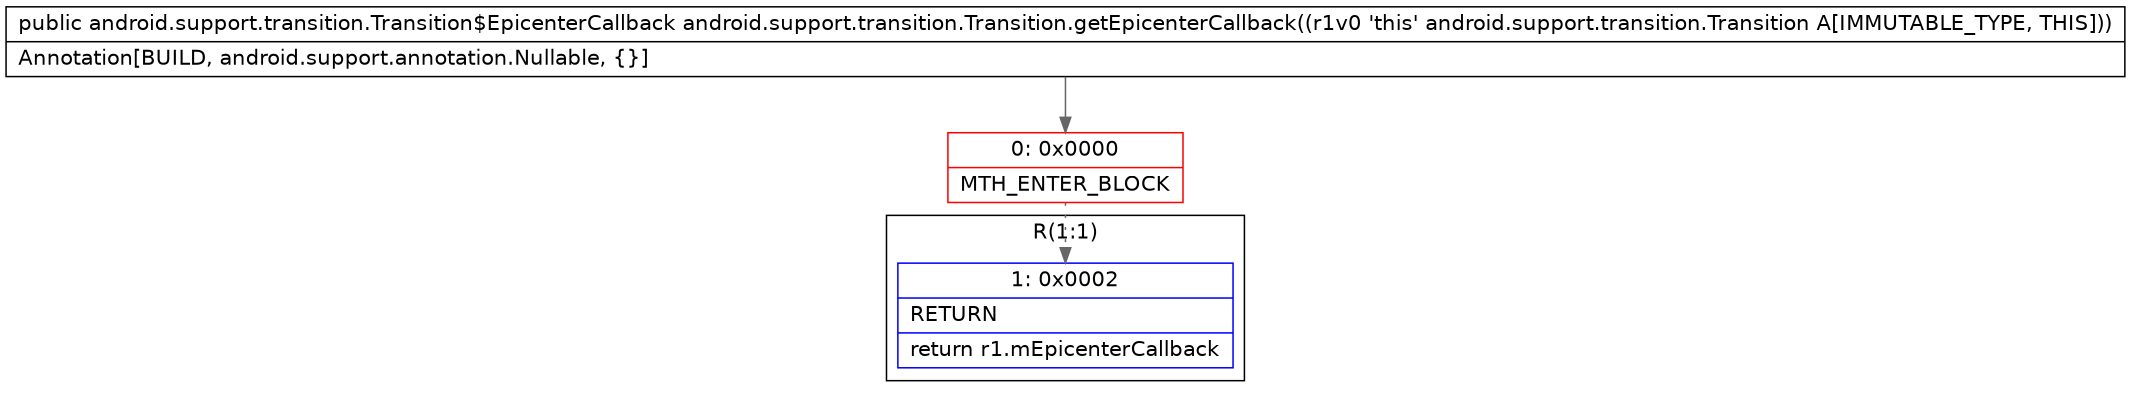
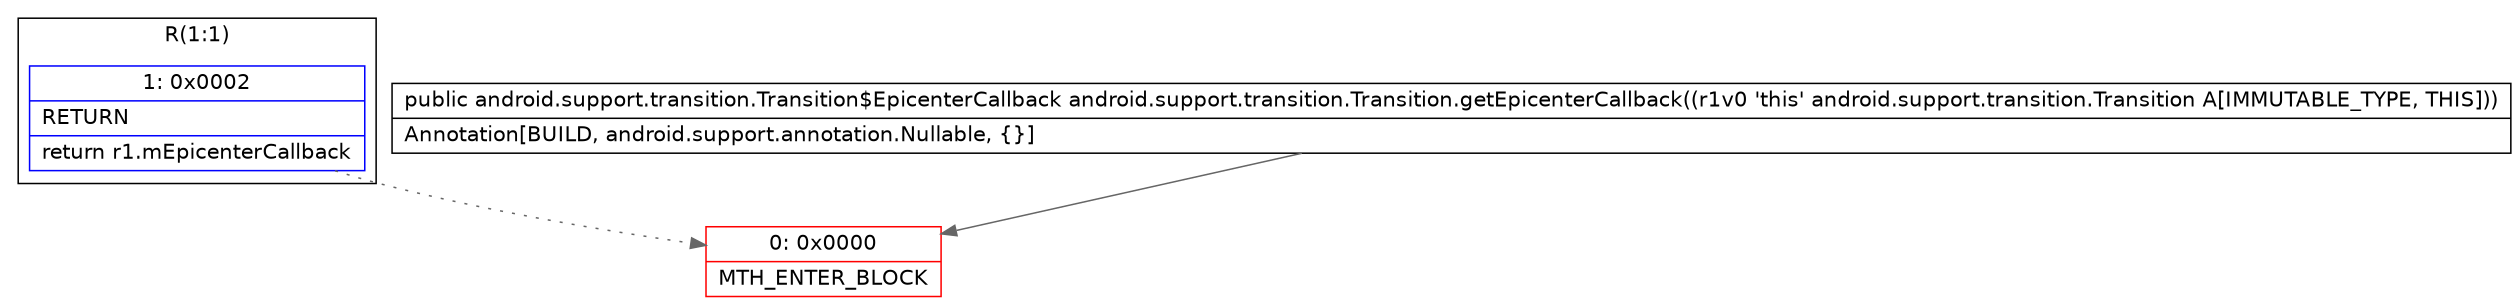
  digraph {
    fontname="DejaVu Sans"
    node [shape=record fontname="DejaVu Sans"]
    edge [color=gray40 fontname="DejaVu Sans"]
    n1 [color=blue label="{1\:\ 0x0002|RETURN\l|return r1.mEpicenterCallback\l}"]
    n2 [color=red label="{0\:\ 0x0000|MTH_ENTER_BLOCK\l}"]
    n3 [label="{public android.support.transition.Transition$EpicenterCallback android.support.transition.Transition.getEpicenterCallback((r1v0 'this' android.support.transition.Transition A[IMMUTABLE_TYPE, THIS]))  | Annotation[BUILD, android.support.annotation.Nullable, \{\}]\l}"]
    subgraph cluster_1 {
      label="R(1:1)"
      n1
    }
-   n2 -> n1 [style=dotted]
+   n1 -> n2 [style=dotted]
    n3 -> n2 [style=solid]
  }
